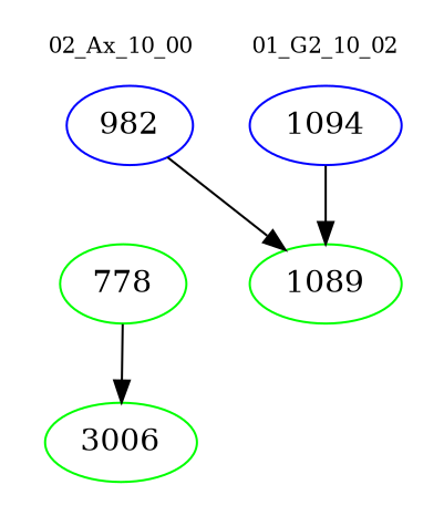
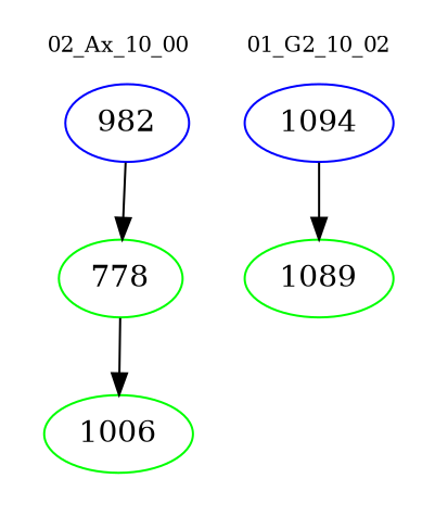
  digraph {
    node [color=green]
    edge [color=black]
    n1 [color=blue label=982]
    n2 [label=778]
-   n3 [label=3006]
+   n3 [label=1006]
    n4 [color=blue label=1094]
    n5 [label=1089]
    subgraph cluster_1 {
      color=white
      fontsize=10
      label="02_Ax_10_00"
      n1
      n2
      n3
    }
    subgraph cluster_2 {
      color=white
      fontsize=10
      label="01_G2_10_02"
      n4
      n5
    }
-   n1 -> n5
+   n1 -> n2
    n2 -> n3
    n4 -> n5
  }
